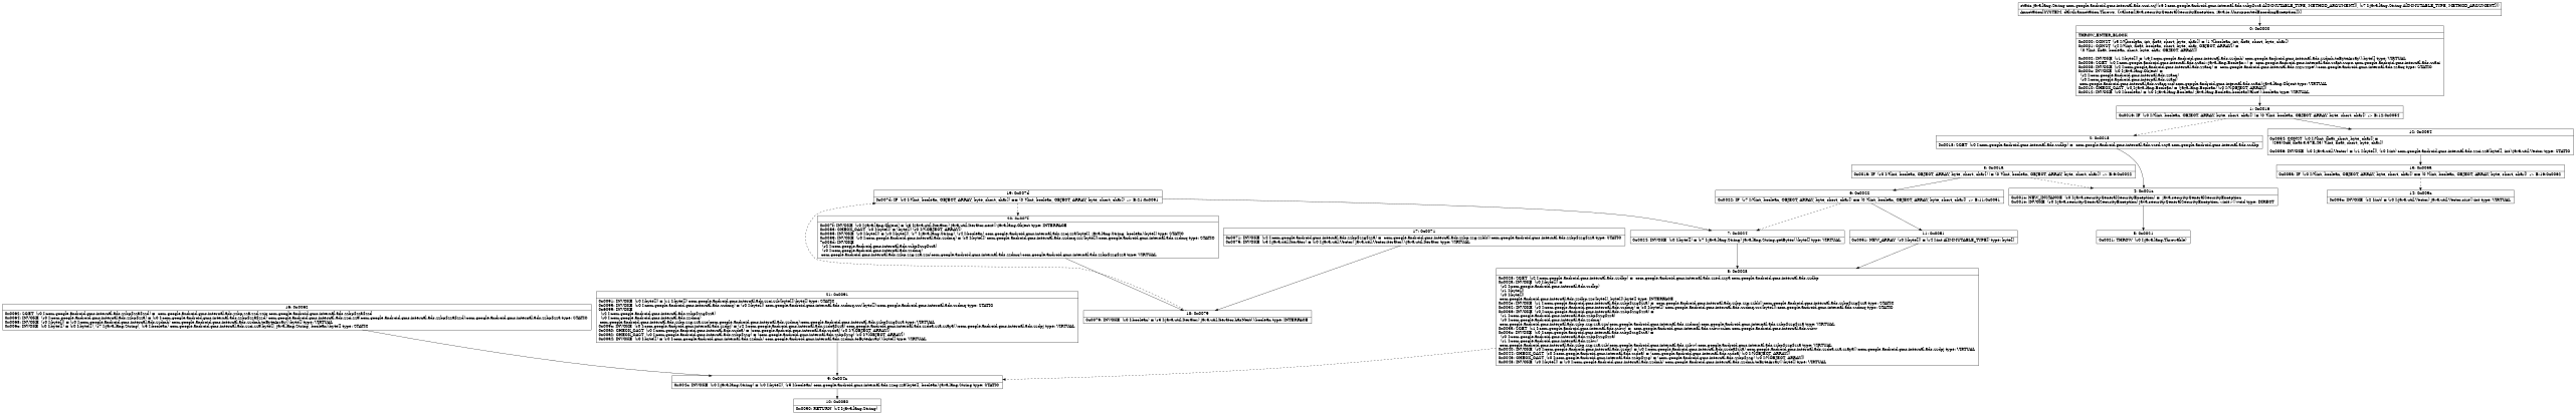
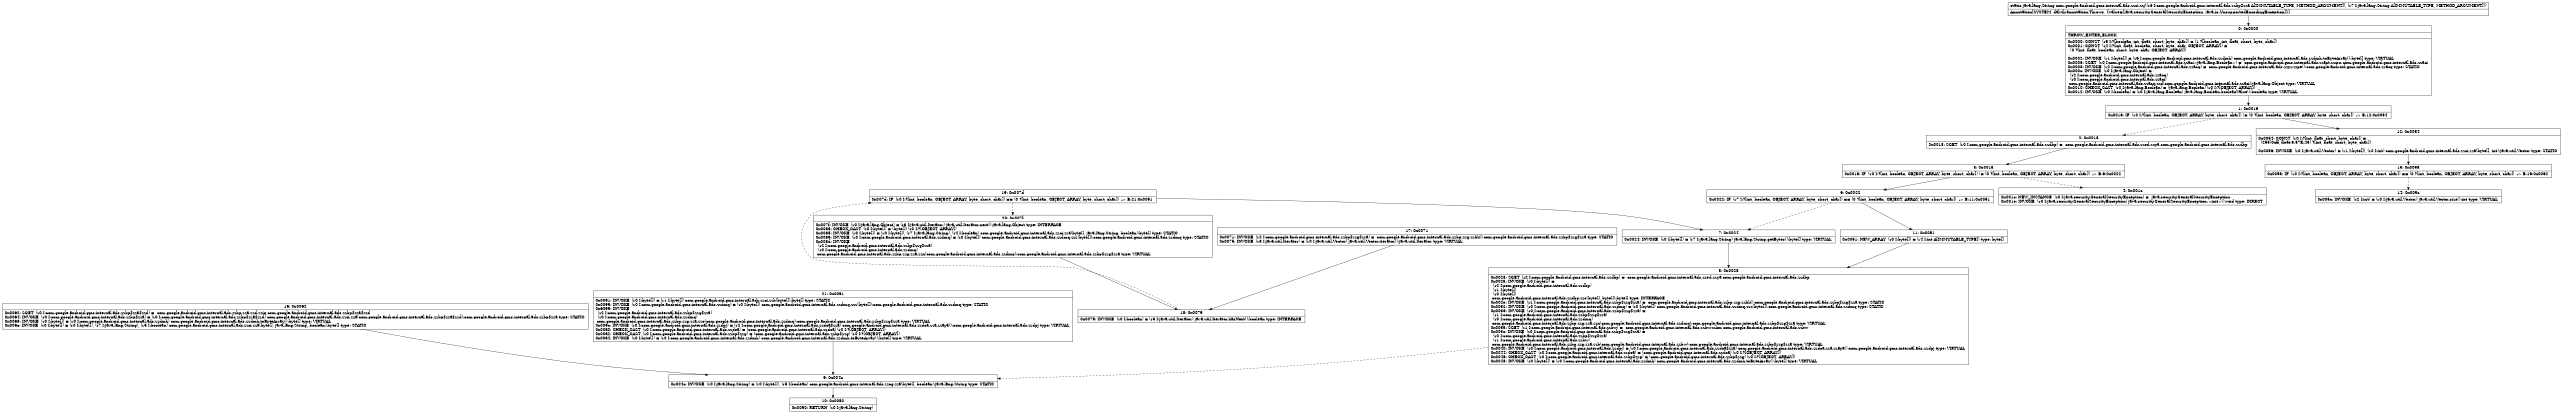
  digraph {
    node [shape=record]
    n1 [label="{0\:\ 0x0000|THROW_ENTER_BLOCK\l|0x0000: CONST  (r5 I:?[boolean, int, float, short, byte, char]) = (1 ?[boolean, int, float, short, byte, char]) \l0x0001: CONST  (r4 I:?[int, float, boolean, short, byte, char, OBJECT, ARRAY]) = \l  (0 ?[int, float, boolean, short, byte, char, OBJECT, ARRAY])\l \l0x0002: INVOKE  (r1 I:byte[]) = (r6 I:com.google.android.gms.internal.ads.zzdmh) com.google.android.gms.internal.ads.zzdmh.toByteArray():byte[] type: VIRTUAL \l0x0006: SGET  (r0 I:com.google.android.gms.internal.ads.zzaci\<java.lang.Boolean\>) =  com.google.android.gms.internal.ads.zzact.zzcrn com.google.android.gms.internal.ads.zzaci \l0x0008: INVOKE  (r2 I:com.google.android.gms.internal.ads.zzacq) =  com.google.android.gms.internal.ads.zzyr.zzpe():com.google.android.gms.internal.ads.zzacq type: STATIC \l0x000c: INVOKE  (r0 I:java.lang.Object) = \l  (r2 I:com.google.android.gms.internal.ads.zzacq)\l  (r0 I:com.google.android.gms.internal.ads.zzaci)\l com.google.android.gms.internal.ads.zzacq.zzd(com.google.android.gms.internal.ads.zzaci):java.lang.Object type: VIRTUAL \l0x0010: CHECK_CAST  (r0 I:java.lang.Boolean) = (java.lang.Boolean) (r0 I:?[OBJECT, ARRAY]) \l0x0012: INVOKE  (r0 I:boolean) = (r0 I:java.lang.Boolean) java.lang.Boolean.booleanValue():boolean type: VIRTUAL \l}"]
    n2 [label="{1\:\ 0x0016|0x0016: IF  (r0 I:?[int, boolean, OBJECT, ARRAY, byte, short, char]) != (0 ?[int, boolean, OBJECT, ARRAY, byte, short, char])  \-\> B:12:0x0054 \l}"]
    n3 [label="{2\:\ 0x0018|0x0018: SGET  (r0 I:com.google.android.gms.internal.ads.zzdbp) =  com.google.android.gms.internal.ads.zzed.zzya com.google.android.gms.internal.ads.zzdbp \l}"]
    n4 [label="{12\:\ 0x0054|0x0054: CONST  (r0 I:?[int, float, short, byte, char]) = \l  (255(0xff, float:3.57E\-43) ?[int, float, short, byte, char])\l \l0x0056: INVOKE  (r0 I:java.util.Vector) = (r1 I:byte[]), (r0 I:int) com.google.android.gms.internal.ads.zzci.zza(byte[], int):java.util.Vector type: STATIC \l}"]
    n5 [label="{3\:\ 0x001a|0x001a: IF  (r0 I:?[int, boolean, OBJECT, ARRAY, byte, short, char]) != (0 ?[int, boolean, OBJECT, ARRAY, byte, short, char])  \-\> B:6:0x0022 \l}"]
    n6 [label="{13\:\ 0x005a|0x005a: IF  (r0 I:?[int, boolean, OBJECT, ARRAY, byte, short, char]) == (0 ?[int, boolean, OBJECT, ARRAY, byte, short, char])  \-\> B:16:0x0062 \l}"]
    n7 [label="{4\:\ 0x001c|0x001c: NEW_INSTANCE  (r0 I:java.security.GeneralSecurityException) =  java.security.GeneralSecurityException \l0x001e: INVOKE  (r0 I:java.security.GeneralSecurityException) java.security.GeneralSecurityException.\<init\>():void type: DIRECT \l}"]
    n8 [label="{6\:\ 0x0022|0x0022: IF  (r7 I:?[int, boolean, OBJECT, ARRAY, byte, short, char]) == (0 ?[int, boolean, OBJECT, ARRAY, byte, short, char])  \-\> B:11:0x0051 \l}"]
-   n9 [label="{5\:\ 0x0021|0x0021: THROW  (r0 I:java.lang.Throwable) \l}"]
    n10 [label="{7\:\ 0x0024|0x0024: INVOKE  (r0 I:byte[]) = (r7 I:java.lang.String) java.lang.String.getBytes():byte[] type: VIRTUAL \l}"]
    n11 [label="{11\:\ 0x0051|0x0051: NEW_ARRAY  (r0 I:byte[]) = (r4 I:int A[IMMUTABLE_TYPE]) type: byte[] \l}"]
    n12 [label="{8\:\ 0x0028|0x0028: SGET  (r2 I:com.google.android.gms.internal.ads.zzdbp) =  com.google.android.gms.internal.ads.zzed.zzya com.google.android.gms.internal.ads.zzdbp \l0x002a: INVOKE  (r0 I:byte[]) = \l  (r2 I:com.google.android.gms.internal.ads.zzdbp)\l  (r1 I:byte[])\l  (r0 I:byte[])\l com.google.android.gms.internal.ads.zzdbp.zzc(byte[], byte[]):byte[] type: INTERFACE \l0x002e: INVOKE  (r1 I:com.google.android.gms.internal.ads.zzbp$zzg$zza) =  com.google.android.gms.internal.ads.zzbp.zzg.zzbk():com.google.android.gms.internal.ads.zzbp$zzg$zza type: STATIC \l0x0032: INVOKE  (r0 I:com.google.android.gms.internal.ads.zzdmq) = (r0 I:byte[]) com.google.android.gms.internal.ads.zzdmq.zzz(byte[]):com.google.android.gms.internal.ads.zzdmq type: STATIC \l0x0036: INVOKE  (r0 I:com.google.android.gms.internal.ads.zzbp$zzg$zza) = \l  (r1 I:com.google.android.gms.internal.ads.zzbp$zzg$zza)\l  (r0 I:com.google.android.gms.internal.ads.zzdmq)\l com.google.android.gms.internal.ads.zzbp.zzg.zza.zzn(com.google.android.gms.internal.ads.zzdmq):com.google.android.gms.internal.ads.zzbp$zzg$zza type: VIRTUAL \l0x003a: SGET  (r1 I:com.google.android.gms.internal.ads.zzbw) =  com.google.android.gms.internal.ads.zzbw.zzkm com.google.android.gms.internal.ads.zzbw \l0x003c: INVOKE  (r0 I:com.google.android.gms.internal.ads.zzbp$zzg$zza) = \l  (r0 I:com.google.android.gms.internal.ads.zzbp$zzg$zza)\l  (r1 I:com.google.android.gms.internal.ads.zzbw)\l com.google.android.gms.internal.ads.zzbp.zzg.zza.zzb(com.google.android.gms.internal.ads.zzbw):com.google.android.gms.internal.ads.zzbp$zzg$zza type: VIRTUAL \l0x0040: INVOKE  (r0 I:com.google.android.gms.internal.ads.zzdpj) = (r0 I:com.google.android.gms.internal.ads.zzdoa$zza) com.google.android.gms.internal.ads.zzdoa.zza.zzaya():com.google.android.gms.internal.ads.zzdpj type: VIRTUAL \l0x0044: CHECK_CAST  (r0 I:com.google.android.gms.internal.ads.zzdoa) = (com.google.android.gms.internal.ads.zzdoa) (r0 I:?[OBJECT, ARRAY]) \l0x0046: CHECK_CAST  (r0 I:com.google.android.gms.internal.ads.zzbp$zzg) = (com.google.android.gms.internal.ads.zzbp$zzg) (r0 I:?[OBJECT, ARRAY]) \l0x0048: INVOKE  (r0 I:byte[]) = (r0 I:com.google.android.gms.internal.ads.zzdmh) com.google.android.gms.internal.ads.zzdmh.toByteArray():byte[] type: VIRTUAL \l}"]
    n13 [label="{9\:\ 0x004c|0x004c: INVOKE  (r0 I:java.lang.String) = (r0 I:byte[]), (r5 I:boolean) com.google.android.gms.internal.ads.zzcg.zza(byte[], boolean):java.lang.String type: STATIC \l}"]
-   n14 [label="{10\:\ 0x0050|0x0050: RETURN  (r4 I:java.lang.String) \l}"]
+   n14 [label="{10\:\ 0x0050|0x0050: RETURN  (r0 I:java.lang.String) \l}"]
    n15 [label="{14\:\ 0x005c|0x005c: INVOKE  (r2 I:int) = (r0 I:java.util.Vector) java.util.Vector.size():int type: VIRTUAL \l}"]
    n16 [label="{16\:\ 0x0062|0x0062: SGET  (r0 I:com.google.android.gms.internal.ads.zzbp$zza$zzd) =  com.google.android.gms.internal.ads.zzbp.zza.zzd.zziq com.google.android.gms.internal.ads.zzbp$zza$zzd \l0x0064: INVOKE  (r0 I:com.google.android.gms.internal.ads.zzbp$zza) = (r0 I:com.google.android.gms.internal.ads.zzbp$zza$zzd) com.google.android.gms.internal.ads.zzci.zza(com.google.android.gms.internal.ads.zzbp$zza$zzd):com.google.android.gms.internal.ads.zzbp$zza type: STATIC \l0x0068: INVOKE  (r0 I:byte[]) = (r0 I:com.google.android.gms.internal.ads.zzdmh) com.google.android.gms.internal.ads.zzdmh.toByteArray():byte[] type: VIRTUAL \l0x006c: INVOKE  (r0 I:byte[]) = (r0 I:byte[]), (r7 I:java.lang.String), (r5 I:boolean) com.google.android.gms.internal.ads.zzci.zza(byte[], java.lang.String, boolean):byte[] type: STATIC \l}"]
    n17 [label="{17\:\ 0x0071|0x0071: INVOKE  (r2 I:com.google.android.gms.internal.ads.zzbp$zzg$zza) =  com.google.android.gms.internal.ads.zzbp.zzg.zzbk():com.google.android.gms.internal.ads.zzbp$zzg$zza type: STATIC \l0x0075: INVOKE  (r3 I:java.util.Iterator) = (r0 I:java.util.Vector) java.util.Vector.iterator():java.util.Iterator type: VIRTUAL \l}"]
    n18 [label="{18\:\ 0x0079|0x0079: INVOKE  (r0 I:boolean) = (r3 I:java.util.Iterator) java.util.Iterator.hasNext():boolean type: INTERFACE \l}"]
    n19 [label="{19\:\ 0x007d|0x007d: IF  (r0 I:?[int, boolean, OBJECT, ARRAY, byte, short, char]) == (0 ?[int, boolean, OBJECT, ARRAY, byte, short, char])  \-\> B:21:0x0091 \l}"]
-   n20 [label="{20\:\ 0x007f|0x007f: INVOKE  (r0 I:java.lang.Object) = (r3 I:java.util.Iterator) java.util.Iterator.next():java.lang.Object type: INTERFACE \l0x0083: CHECK_CAST  (r0 I:byte[]) = (byte[]) (r0 I:?[OBJECT, ARRAY]) \l0x0085: INVOKE  (r0 I:byte[]) = (r0 I:byte[]), (r7 I:java.lang.String), (r4 I:boolean) com.google.android.gms.internal.ads.zzci.zza(byte[], java.lang.String, boolean):byte[] type: STATIC \l0x0089: INVOKE  (r0 I:com.google.android.gms.internal.ads.zzdmq) = (r0 I:byte[]) com.google.android.gms.internal.ads.zzdmq.zzz(byte[]):com.google.android.gms.internal.ads.zzdmq type: STATIC \l7x008d: INVOKE  \l  (r2 I:com.google.android.gms.internal.ads.zzbp$zzg$zza)\l  (r0 I:com.google.android.gms.internal.ads.zzdmq)\l com.google.android.gms.internal.ads.zzbp.zzg.zza.zzn(com.google.android.gms.internal.ads.zzdmq):com.google.android.gms.internal.ads.zzbp$zzg$zza type: VIRTUAL \l}"]
+   n20 [label="{20\:\ 0x007f|0x007f: INVOKE  (r0 I:java.lang.Object) = (r3 I:java.util.Iterator) java.util.Iterator.next():java.lang.Object type: INTERFACE \l0x0083: CHECK_CAST  (r0 I:byte[]) = (byte[]) (r0 I:?[OBJECT, ARRAY]) \l0x0085: INVOKE  (r0 I:byte[]) = (r0 I:byte[]), (r7 I:java.lang.String), (r4 I:boolean) com.google.android.gms.internal.ads.zzci.zza(byte[], java.lang.String, boolean):byte[] type: STATIC \l0x0089: INVOKE  (r0 I:com.google.android.gms.internal.ads.zzdmq) = (r0 I:byte[]) com.google.android.gms.internal.ads.zzdmq.zzz(byte[]):com.google.android.gms.internal.ads.zzdmq type: STATIC \l0x008d: INVOKE  \l  (r2 I:com.google.android.gms.internal.ads.zzbp$zzg$zza)\l  (r0 I:com.google.android.gms.internal.ads.zzdmq)\l com.google.android.gms.internal.ads.zzbp.zzg.zza.zzn(com.google.android.gms.internal.ads.zzdmq):com.google.android.gms.internal.ads.zzbp$zzg$zza type: VIRTUAL \l}"]
    n21 [label="{21\:\ 0x0091|0x0091: INVOKE  (r0 I:byte[]) = (r1 I:byte[]) com.google.android.gms.internal.ads.zzci.zzb(byte[]):byte[] type: STATIC \l0x0095: INVOKE  (r0 I:com.google.android.gms.internal.ads.zzdmq) = (r0 I:byte[]) com.google.android.gms.internal.ads.zzdmq.zzz(byte[]):com.google.android.gms.internal.ads.zzdmq type: STATIC \l0x6099: INVOKE  \l  (r2 I:com.google.android.gms.internal.ads.zzbp$zzg$zza)\l  (r0 I:com.google.android.gms.internal.ads.zzdmq)\l com.google.android.gms.internal.ads.zzbp.zzg.zza.zzo(com.google.android.gms.internal.ads.zzdmq):com.google.android.gms.internal.ads.zzbp$zzg$zza type: VIRTUAL \l0x009c: INVOKE  (r0 I:com.google.android.gms.internal.ads.zzdpj) = (r2 I:com.google.android.gms.internal.ads.zzdoa$zza) com.google.android.gms.internal.ads.zzdoa.zza.zzaya():com.google.android.gms.internal.ads.zzdpj type: VIRTUAL \l0x00a0: CHECK_CAST  (r0 I:com.google.android.gms.internal.ads.zzdoa) = (com.google.android.gms.internal.ads.zzdoa) (r0 I:?[OBJECT, ARRAY]) \l0x00a2: CHECK_CAST  (r0 I:com.google.android.gms.internal.ads.zzbp$zzg) = (com.google.android.gms.internal.ads.zzbp$zzg) (r0 I:?[OBJECT, ARRAY]) \l0x00a4: INVOKE  (r0 I:byte[]) = (r0 I:com.google.android.gms.internal.ads.zzdmh) com.google.android.gms.internal.ads.zzdmh.toByteArray():byte[] type: VIRTUAL \l}"]
    n22 [label="{static java.lang.String com.google.android.gms.internal.ads.zzci.zzj((r6 I:com.google.android.gms.internal.ads.zzbp$zza A[IMMUTABLE_TYPE, METHOD_ARGUMENT]), (r7 I:java.lang.String A[IMMUTABLE_TYPE, METHOD_ARGUMENT]))  | Annotation[SYSTEM, dalvik.annotation.Throws, \{value=[java.security.GeneralSecurityException, java.io.UnsupportedEncodingException]\}]\l}"]
    n1 -> n2
    n2 -> n3 [style=dashed]
    n2 -> n4
-   n3 -> n7
+   n3 -> n5
    n4 -> n6
    n5 -> n7 [style=dashed]
    n5 -> n8
    n6 -> n15 [style=dashed]
-   n7 -> n9
    n8 -> n10 [style=dashed]
    n8 -> n11
    n10 -> n12
    n11 -> n12
    n12 -> n13 [style=dashed]
    n13 -> n14
    n16 -> n13
    n17 -> n18
    n18 -> n19 [style=dashed]
    n19 -> n10
    n19 -> n20 [style=dashed]
    n20 -> n18
    n21 -> n13
    n22 -> n1
  }
